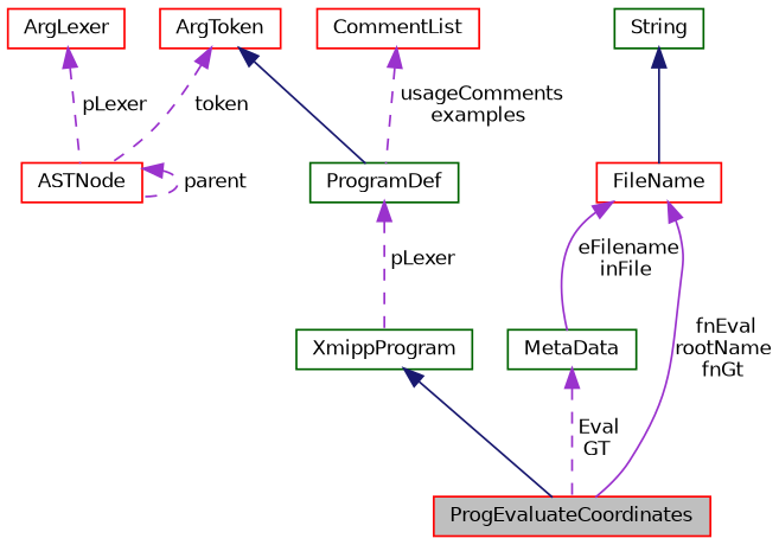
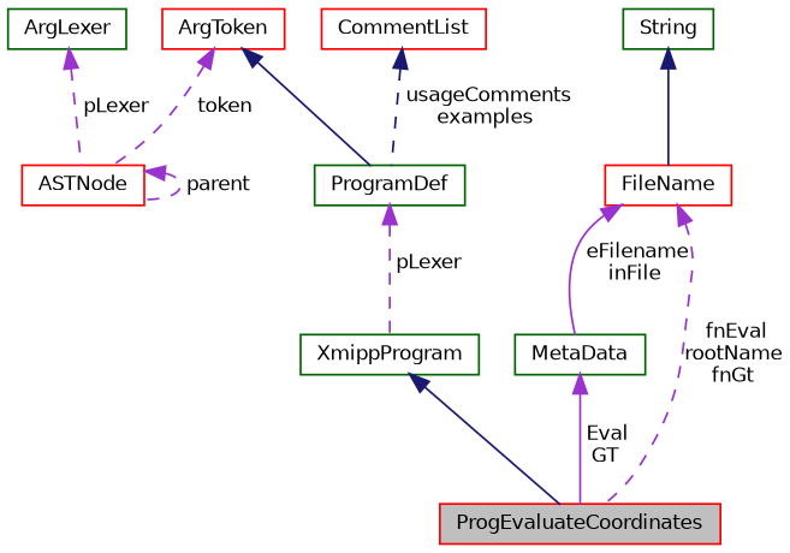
  digraph {
    node [color=red fillcolor=white fontname=Helvetica fontsize=10 shape=record style=filled]
    edge [color=darkorchid3 dir=back fontname=Helvetica fontsize=10 labelfontname=Helvetica labelfontsize=10 style=dashed]
    n1 [fillcolor=grey75 fontcolor=black height=0.2 label=ProgEvaluateCoordinates width=0.4]
    n2 [color=darkgreen height=0.2 label=XmippProgram width=0.4]
    n3 [color=darkgreen height=0.2 label=ProgramDef width=0.4]
    n4 [height=0.2 label=ASTNode width=0.4]
    n5 [height=0.2 label=ArgToken width=0.4]
-   n6 [height=0.2 label=ArgLexer width=0.4]
+   n6 [color=darkgreen height=0.2 label=ArgLexer width=0.4]
    n7 [height=0.2 label=CommentList width=0.4]
    n8 [color=darkgreen height=0.2 label=MetaData width=0.4]
    n9 [height=0.2 label=FileName width=0.4]
    n10 [color=darkgreen height=0.2 label=String width=0.4]
    n2 -> n1 [color=midnightblue style=solid]
    n3 -> n2 [label=" pLexer"]
    n4 -> n4 [label=" parent"]
    n5 -> n3 [color=midnightblue style=solid]
    n5 -> n4 [label=" token"]
    n6 -> n4 [label=" pLexer"]
-   n7 -> n3 [label=" usageComments\nexamples"]
-   n8 -> n1 [label=" Eval\nGT"]
-   n9 -> n1 [label=" fnEval\nrootName\nfnGt" style=solid]
+   n7 -> n3 [color=midnightblue label=" usageComments\nexamples"]
+   n8 -> n1 [label=" Eval\nGT" style=solid]
+   n9 -> n1 [label=" fnEval\nrootName\nfnGt"]
    n9 -> n8 [label=" eFilename\ninFile" style=solid]
    n10 -> n9 [color=midnightblue style=solid]
  }
